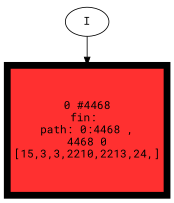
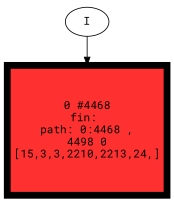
  digraph {
    fontname="Roboto Mono"
    node [fontname="Roboto Mono"]
-   n1 [fillcolor=firebrick1 height=2.24123 label="0 #4468\nfin: \n path: 0:4468 , \n4468 0\n[15,3,3,2210,2213,24,]" penwidth=8.40492 shape=box style=filled width=2.24123]
+   n1 [fillcolor=firebrick1 height=2.24123 label="0 #4468\nfin: \n path: 0:4468 , \n4498 0\n[15,3,3,2210,2213,24,]" penwidth=8.40492 shape=box style=filled width=2.24123]
    I
    I -> n1 [arrowhead=normal fontname="Roboto Mono"]
  }
